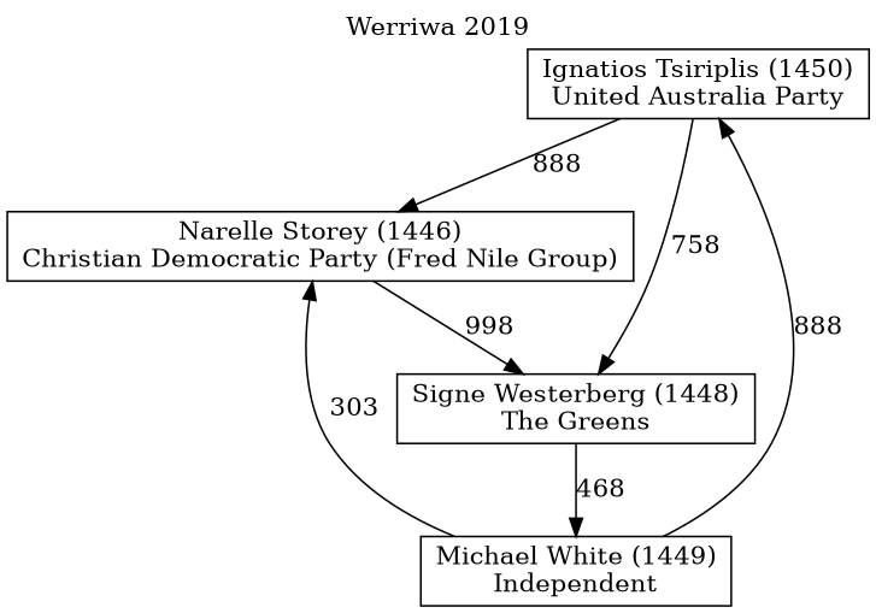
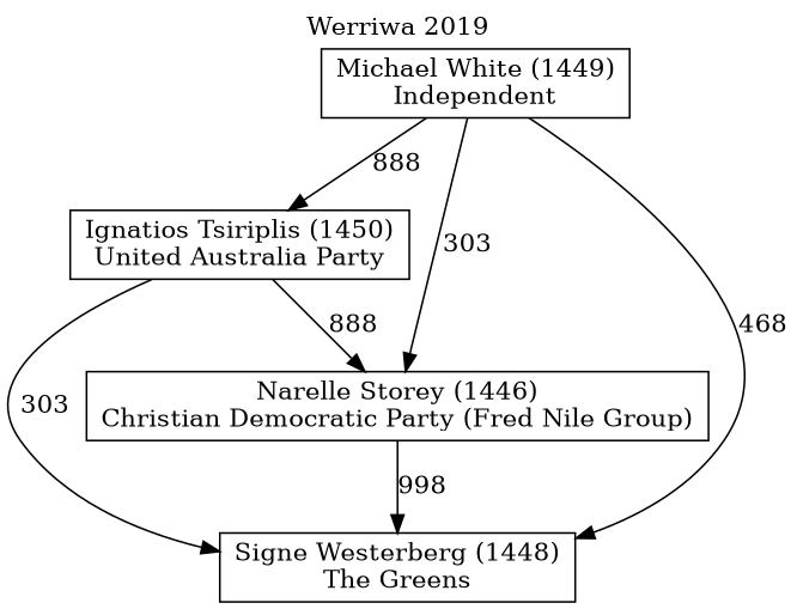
  digraph {
    label="Werriwa 2019"
    labelloc=t
    mclimit=10
    node [shape=box]
    n1 [label="Ignatios Tsiriplis (1450)\nUnited Australia Party"]
    n2 [label="Narelle Storey (1446)\nChristian Democratic Party (Fred Nile Group)"]
    n3 [label="Signe Westerberg (1448)\nThe Greens"]
    n4 [label="Michael White (1449)\nIndependent"]
    n1 -> n2 [label=888]
-   n1 -> n3 [label=758]
+   n1 -> n3 [label=303]
    n2 -> n3 [label=998]
    n4 -> n1 [label=888]
    n4 -> n2 [label=303]
-   n3 -> n4 [label=468]
+   n4 -> n3 [label=468]
  }
